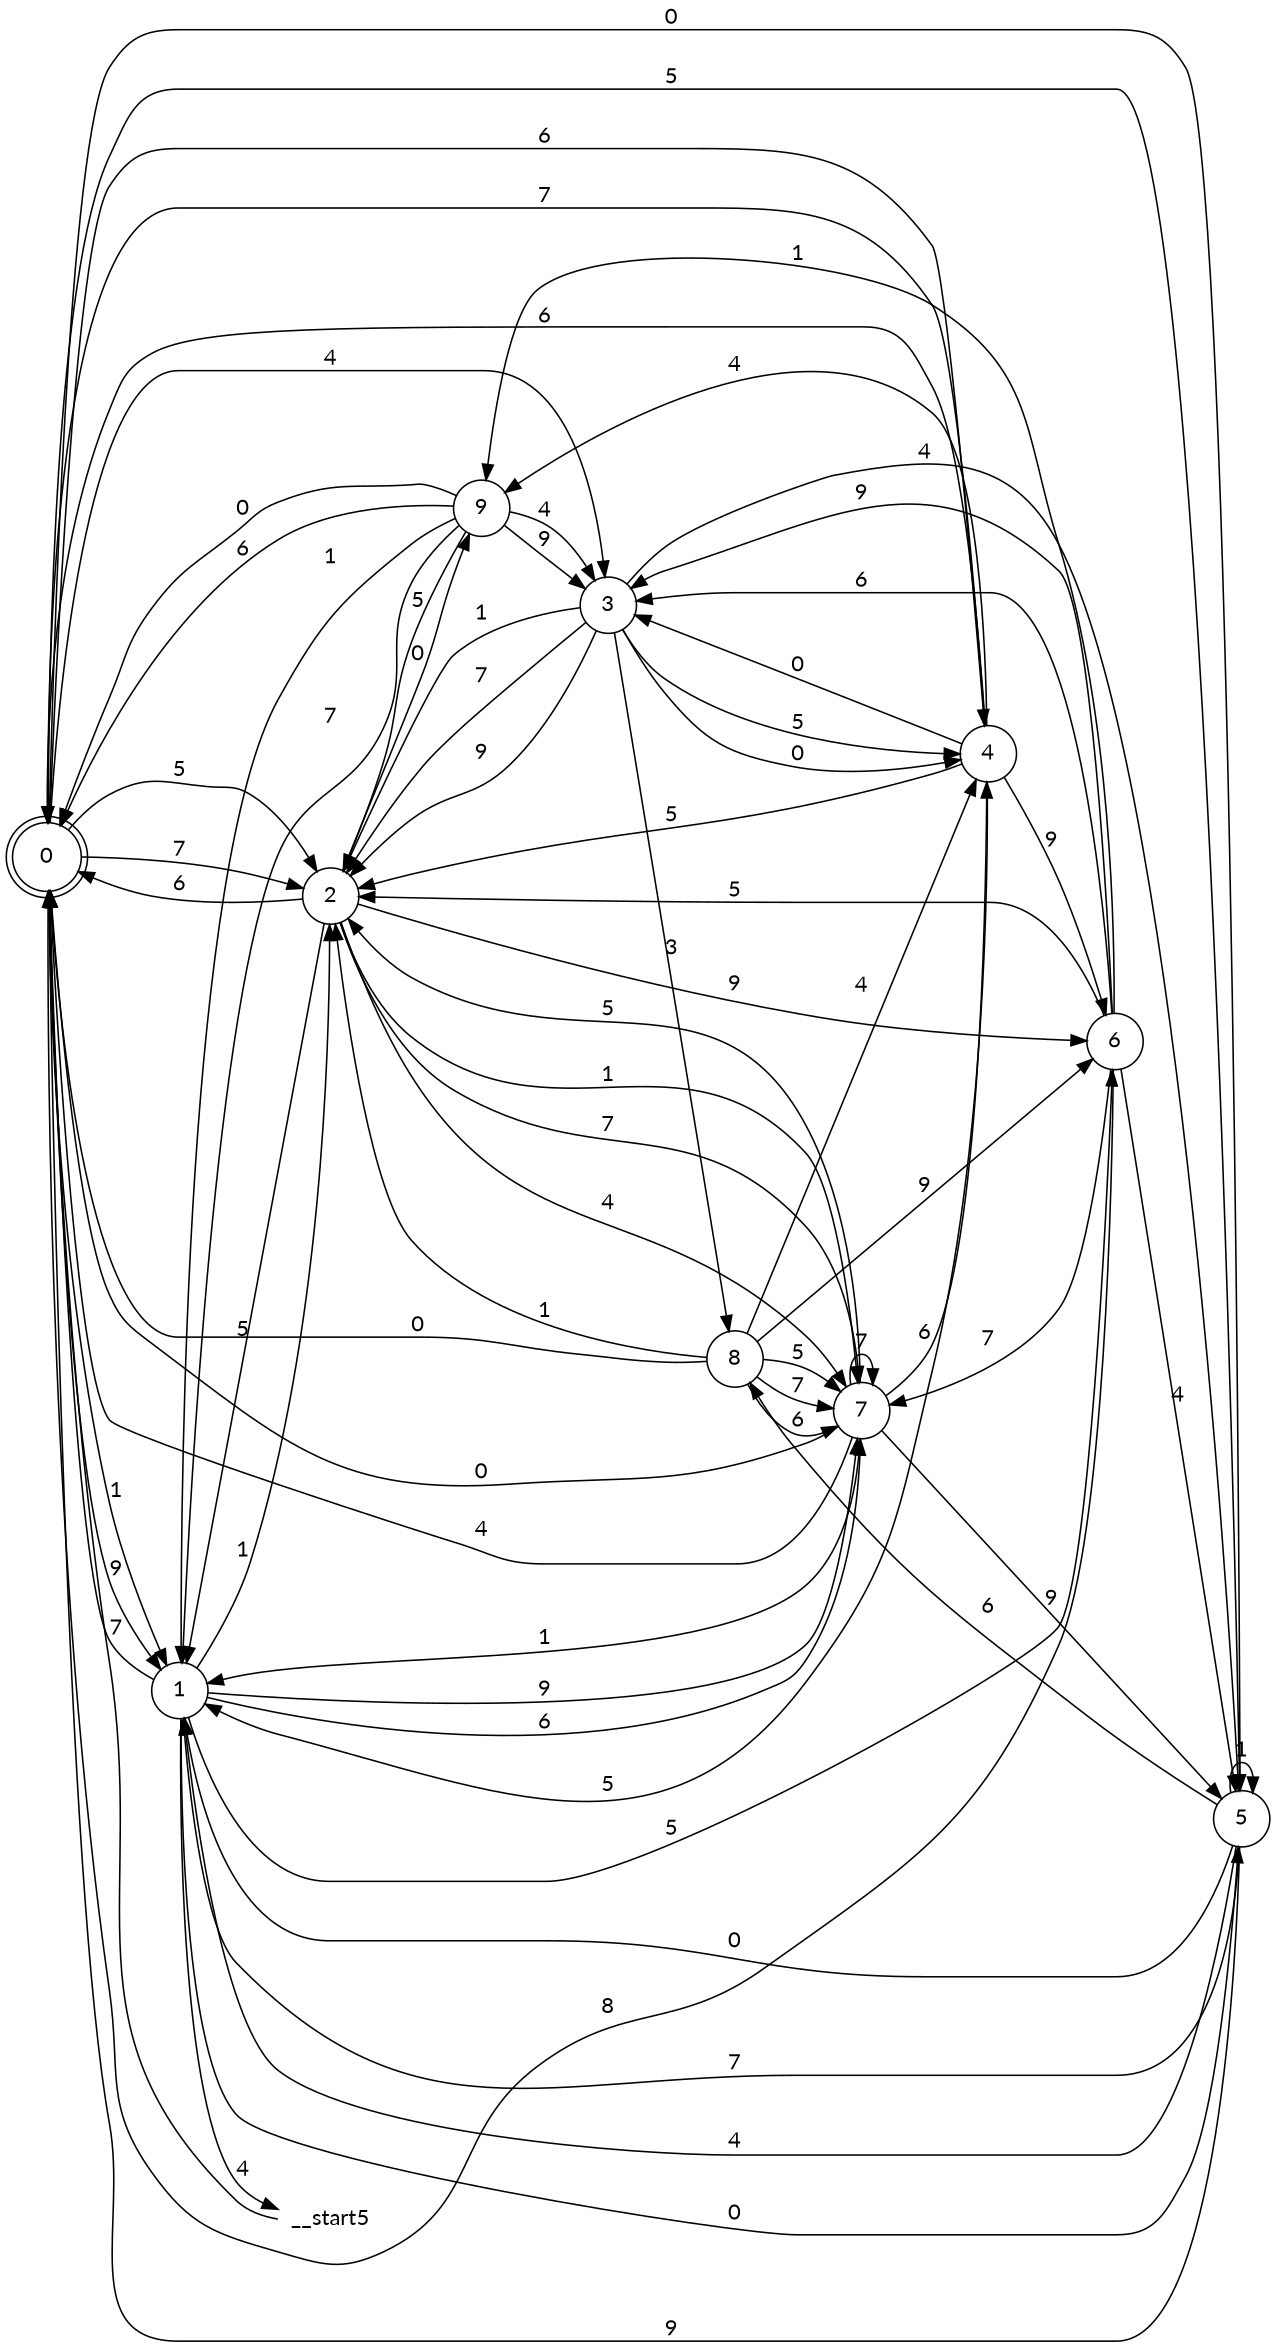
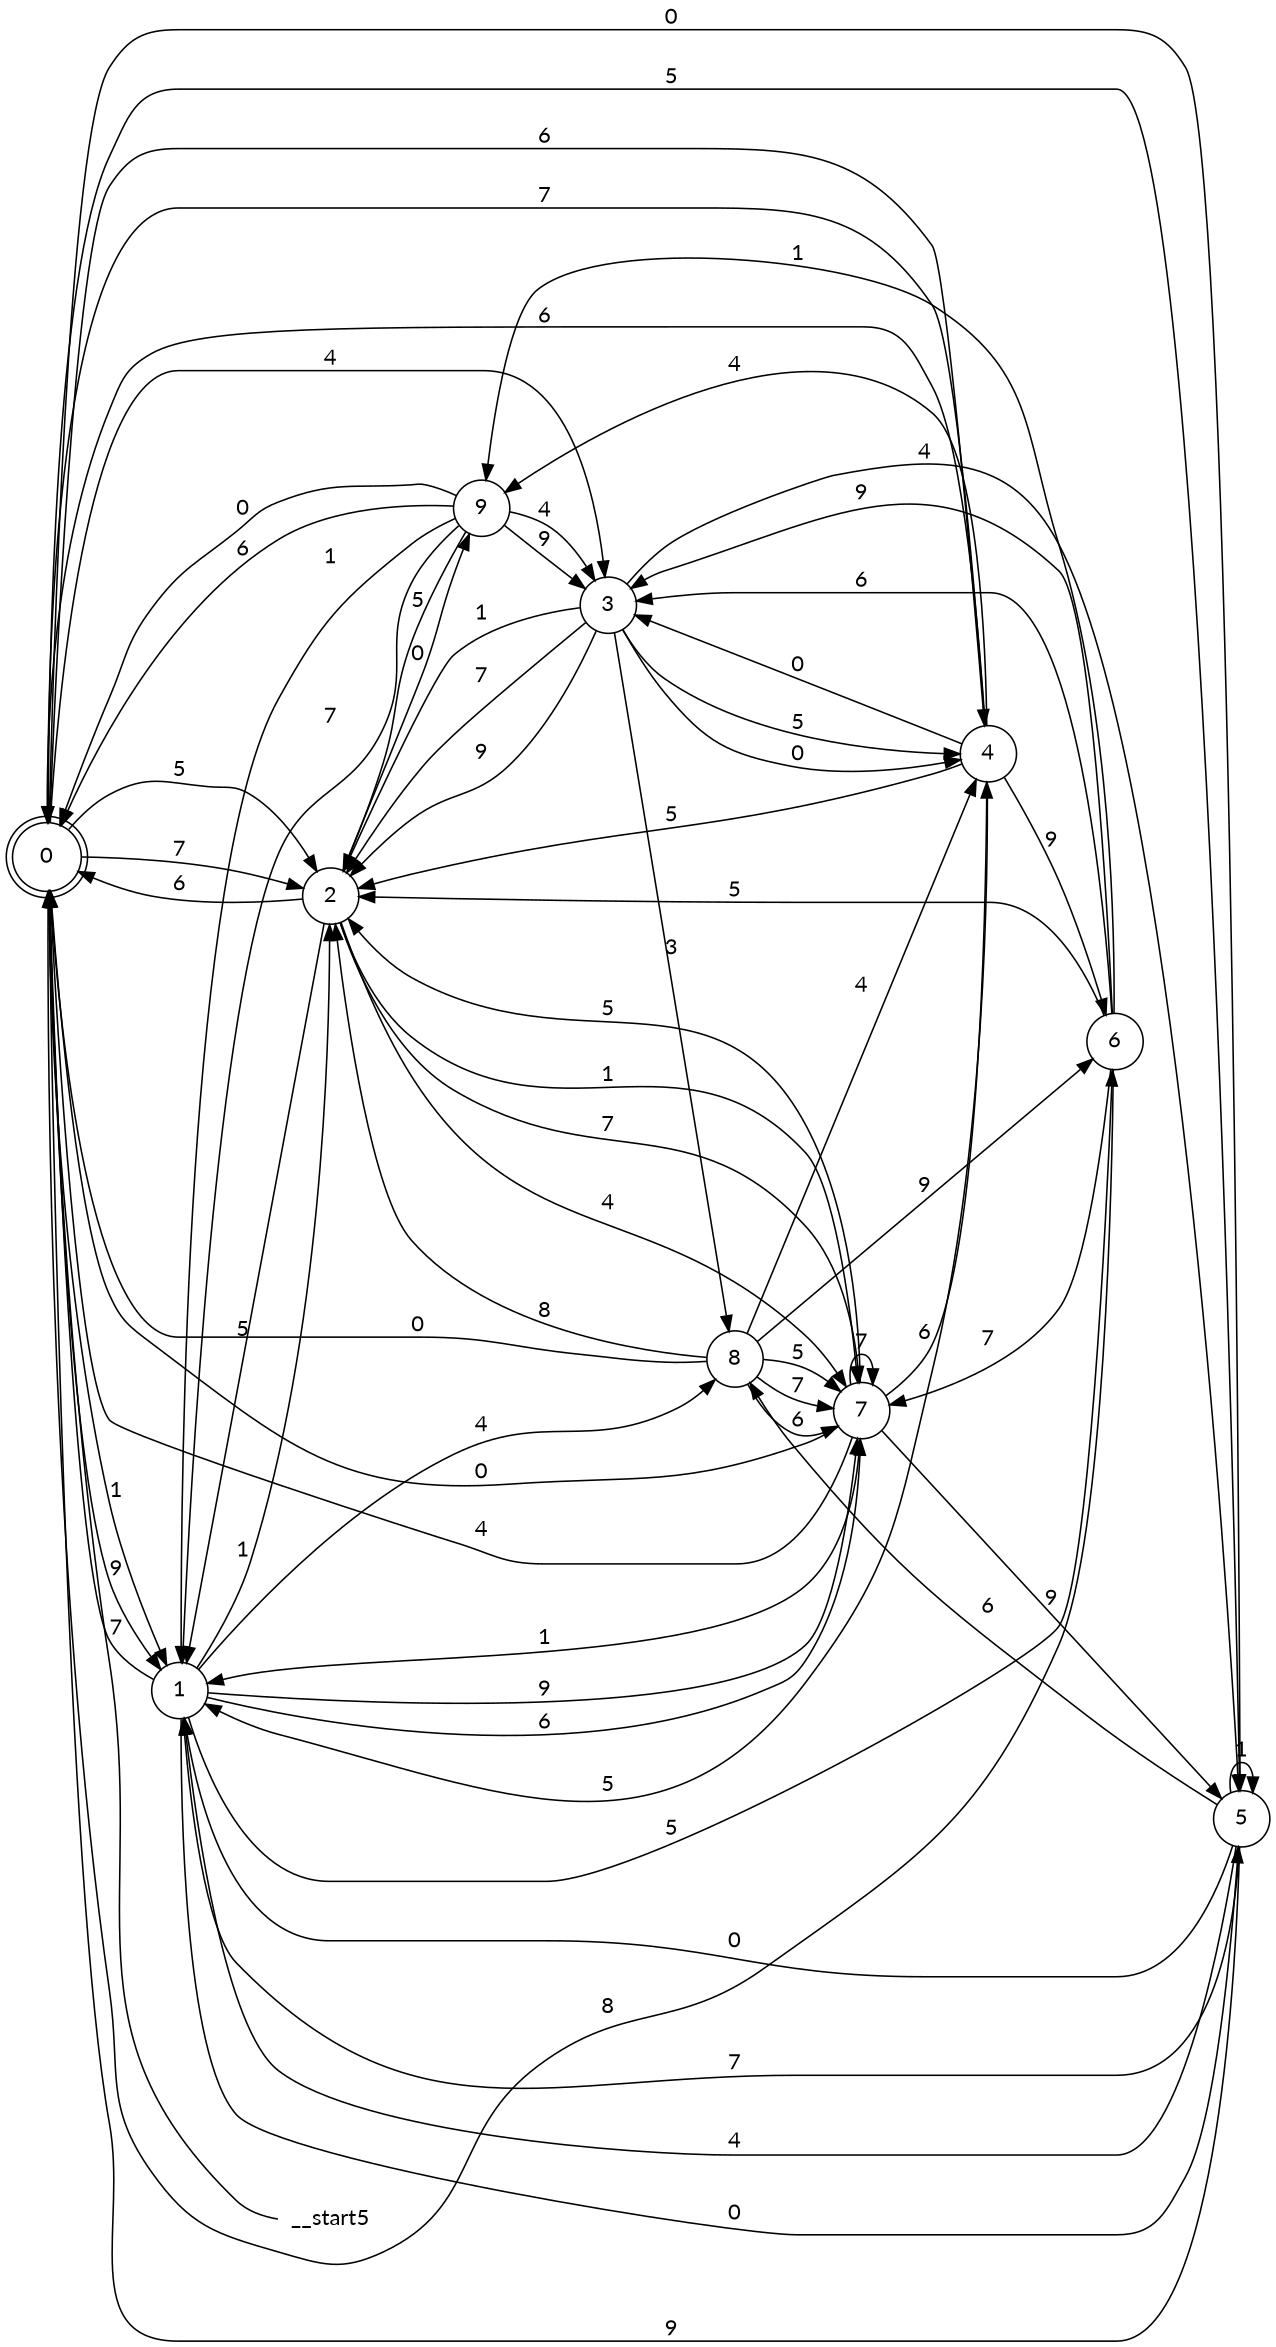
  digraph {
    fontname=Lato
    rankdir=LR
    node [fontname=Lato shape=circle]
    edge [fontname=Lato]
    n1 [label=0 shape=doublecircle]
    n2 [label=1]
    n3 [label=2]
    n4 [label=3]
    n5 [label=4]
    n6 [label=5]
    n7 [label=6]
    n8 [label=7]
    n9 [label=8]
    n10 [label=9]
    n11 [height=0 label=__start5 shape=none width=0]
    n1 -> n2 [label=1]
    n1 -> n2 [label=9]
    n1 -> n3 [label=5]
    n1 -> n3 [label=7]
    n1 -> n4 [label=4]
    n1 -> n5 [label=6]
    n1 -> n6 [label=0]
    n2 -> n1 [label=7]
    n2 -> n3 [label=1]
    n2 -> n6 [label=0]
    n2 -> n7 [label=5]
    n2 -> n8 [label=9]
    n2 -> n8 [label=6]
-   n2 -> n11 [label=4]
+   n2 -> n9 [label=4]
    n3 -> n1 [label=6]
    n3 -> n2 [label=5]
-   n3 -> n7 [label=9]
    n3 -> n8 [label=1]
    n3 -> n8 [label=7]
    n3 -> n8 [label=4]
    n3 -> n10 [label=0]
    n4 -> n3 [label=1]
    n4 -> n3 [label=7]
    n4 -> n3 [label=9]
    n4 -> n5 [label=5]
    n4 -> n5 [label=0]
    n4 -> n6 [label=4]
    n4 -> n9 [label=3]
    n5 -> n1 [label=7]
    n5 -> n1 [label=6]
    n5 -> n2 [label=5]
    n5 -> n3 [label=5]
    n5 -> n4 [label=0]
    n5 -> n7 [label=9]
    n5 -> n10 [label=4]
    n6 -> n1 [label=5]
    n6 -> n1 [label=9]
    n6 -> n2 [label=7]
    n6 -> n2 [label=4]
    n6 -> n2 [label=0]
    n6 -> n6 [label=1]
    n6 -> n9 [label=6]
    n7 -> n1 [label=8]
    n7 -> n3 [label=5]
    n7 -> n4 [label=9]
    n7 -> n4 [label=6]
-   n7 -> n6 [label=4]
    n7 -> n8 [label=7]
    n7 -> n10 [label=1]
    n8 -> n1 [label=4]
    n8 -> n1 [label=0]
    n8 -> n2 [label=1]
    n8 -> n3 [label=5]
    n8 -> n5 [label=6]
    n8 -> n6 [label=9]
    n8 -> n8 [label=7]
    n9 -> n1 [label=0]
-   n9 -> n3 [label=1]
+   n9 -> n3 [label=8]
    n9 -> n5 [label=4]
    n9 -> n7 [label=9]
    n9 -> n8 [label=5]
    n9 -> n8 [label=7]
    n9 -> n8 [label=6]
    n10 -> n1 [label=6]
    n10 -> n1 [label=0]
    n10 -> n2 [label=1]
    n10 -> n2 [label=7]
    n10 -> n3 [label=5]
    n10 -> n4 [label=9]
    n10 -> n4 [label=4]
    n11 -> n1
  }
